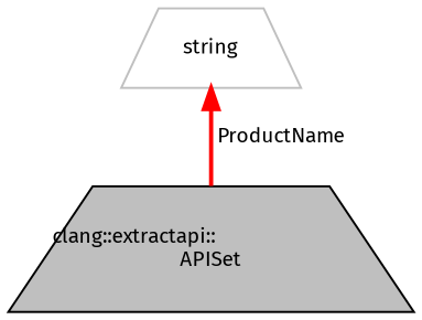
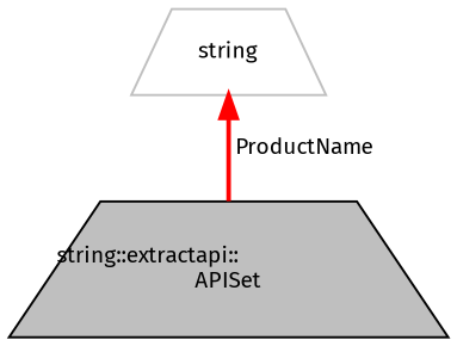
  digraph {
    fontname="Fira Sans"
    node [fontname="Fira Sans" fontsize=10 shape=trapezium]
-   n1 [color=black fillcolor=grey75 fontcolor=black height=0.2 label="clang::extractapi::\lAPISet" style=filled width=0.4]
+   n1 [color=black fillcolor=grey75 fontcolor=black height=0.2 label="string::extractapi::\lAPISet" style=filled width=0.4]
    n2 [color=grey75 height=0.2 label=string width=0.4]
    n2 -> n1 [color=red dir=back fontname="Fira Sans" fontsize=10 label=" ProductName" labelfontname=Helvetica labelfontsize=10 style=bold]
  }
